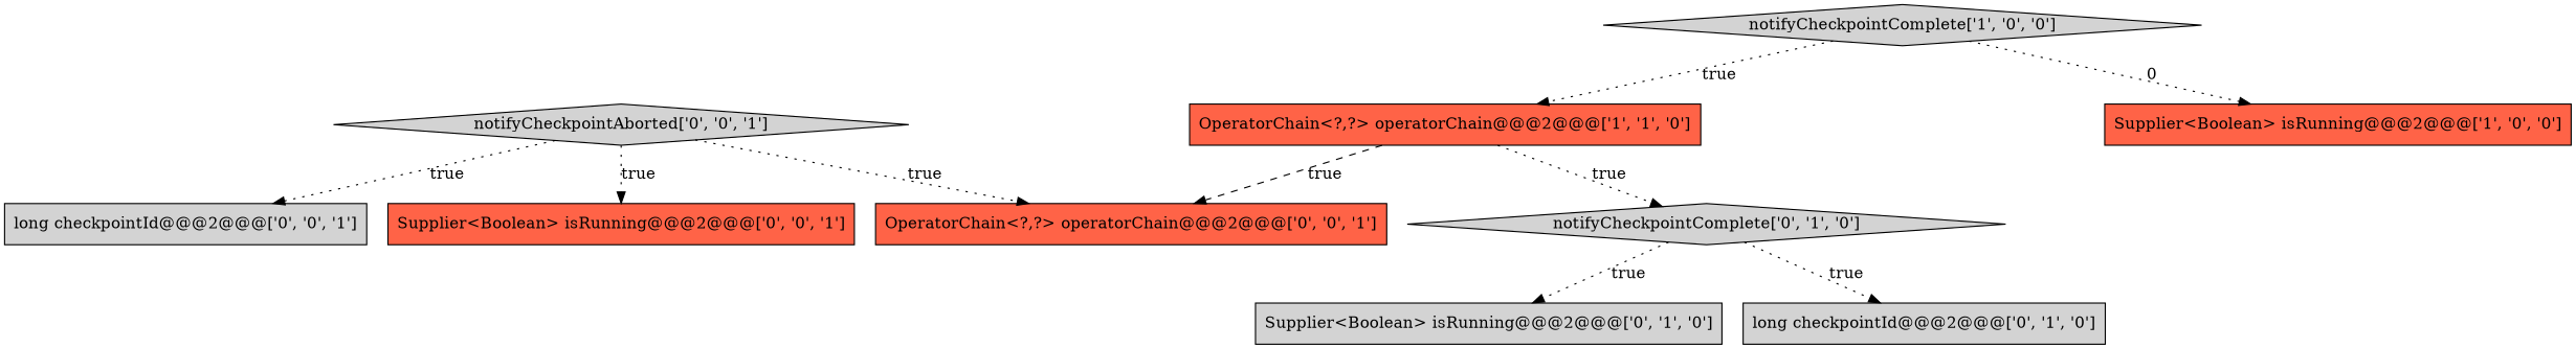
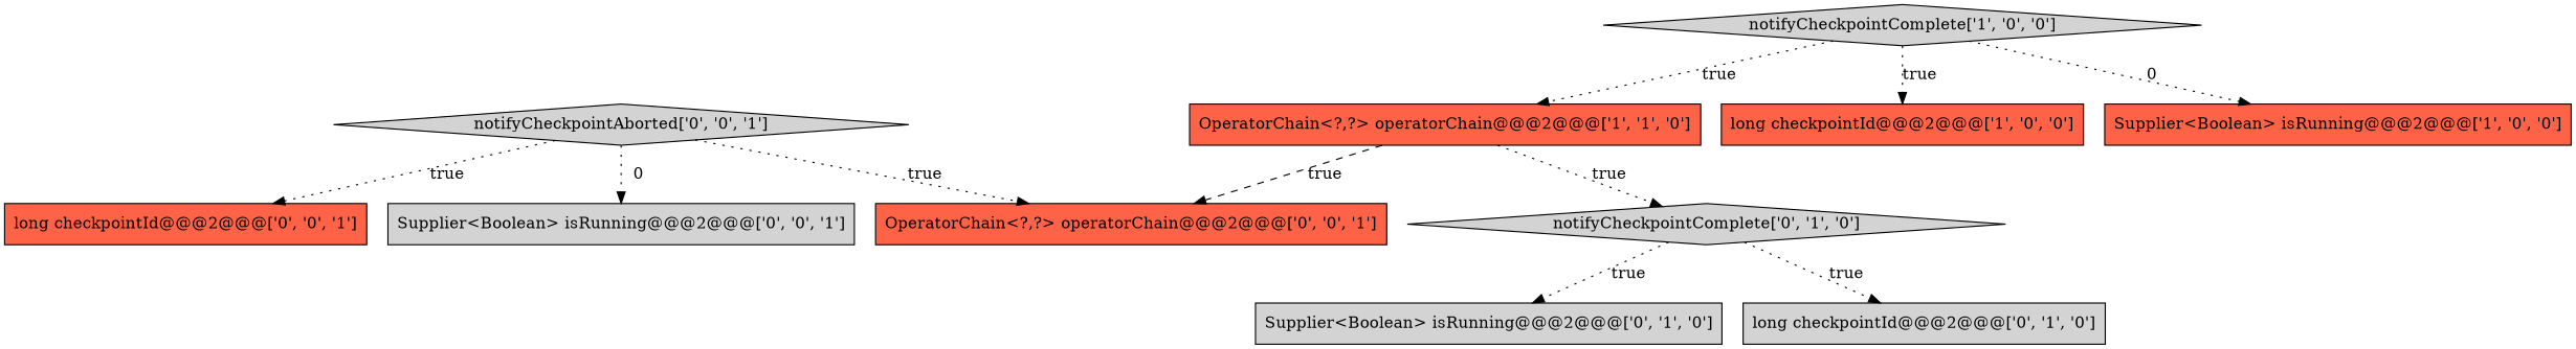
  digraph {
    node [fillcolor=tomato shape=box style=filled]
    edge [style=dotted]
    n1 [fillcolor=lightgray label="Supplier<Boolean> isRunning@@@2@@@['0', '1', '0']"]
    n2 [label="OperatorChain<?,?> operatorChain@@@2@@@['1', '1', '0']"]
    n3 [label="OperatorChain<?,?> operatorChain@@@2@@@['0', '0', '1']"]
    n4 [fillcolor=lightgray label="notifyCheckpointComplete['0', '1', '0']" shape=diamond]
    n5 [fillcolor=lightgray label="notifyCheckpointComplete['1', '0', '0']" shape=diamond]
+   n6 [label="long checkpointId@@@2@@@['1', '0', '0']"]
    n7 [label="Supplier<Boolean> isRunning@@@2@@@['1', '0', '0']"]
    n8 [fillcolor=lightgray label="notifyCheckpointAborted['0', '0', '1']" shape=diamond]
-   n9 [label="Supplier<Boolean> isRunning@@@2@@@['0', '0', '1']"]
-   n10 [fillcolor=lightgray label="long checkpointId@@@2@@@['0', '0', '1']"]
+   n9 [fillcolor=lightgray label="Supplier<Boolean> isRunning@@@2@@@['0', '0', '1']"]
+   n10 [label="long checkpointId@@@2@@@['0', '0', '1']"]
    n11 [fillcolor=lightgray label="long checkpointId@@@2@@@['0', '1', '0']"]
    n2 -> n3 [label=true style=dashed]
    n2 -> n4 [label=true]
    n4 -> n1 [label=true]
    n4 -> n11 [label=true]
    n5 -> n2 [label=true]
+   n5 -> n6 [label=true]
    n5 -> n7 [label=0]
    n8 -> n3 [label=true]
-   n8 -> n9 [label=true]
+   n8 -> n9 [label=0]
    n8 -> n10 [label=true]
  }
